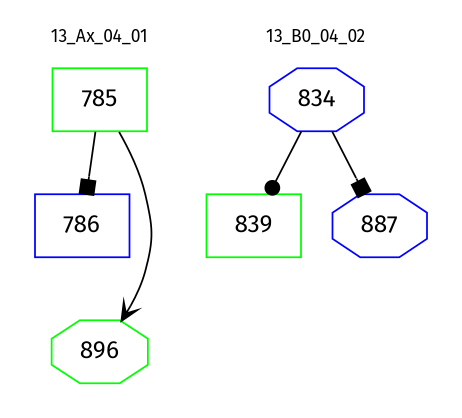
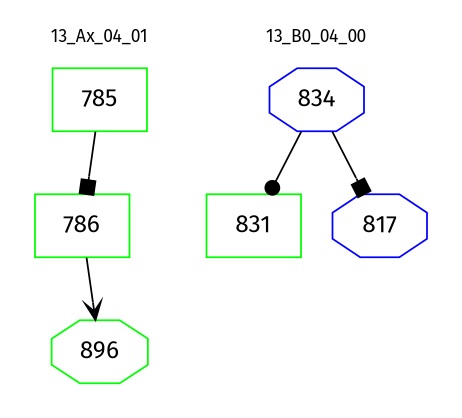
  digraph {
    fontname="Fira Sans"
    node [color=green fontname="Fira Sans" shape=box]
    edge [arrowhead=box color=black fontname="Fira Sans"]
    n1 [label=785]
-   n2 [color=blue label=786]
+   n2 [label=786]
    n3 [label=896 shape=octagon]
    n4 [color=blue label=834 shape=octagon]
-   n5 [label=839]
-   n6 [color=blue label=887 shape=octagon]
+   n5 [label=831]
+   n6 [color=blue label=817 shape=octagon]
    subgraph cluster_1 {
      color=white
      fontsize=10
      label="13_Ax_04_01"
      n1
      n2
      n3
    }
    subgraph cluster_2 {
      color=white
      fontsize=10
-     label="13_B0_04_02"
+     label="13_B0_04_00"
      n4
      n5
      n6
    }
    n1 -> n2
-   n1 -> n3 [arrowhead=vee]
+   n2 -> n3 [arrowhead=vee]
    n4 -> n5 [arrowhead=dot]
    n4 -> n6
  }
